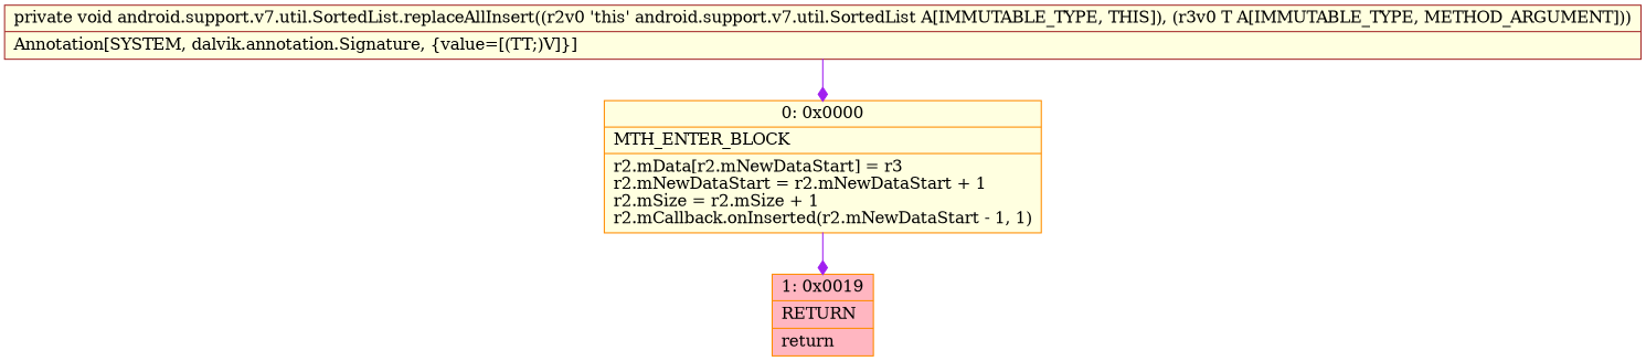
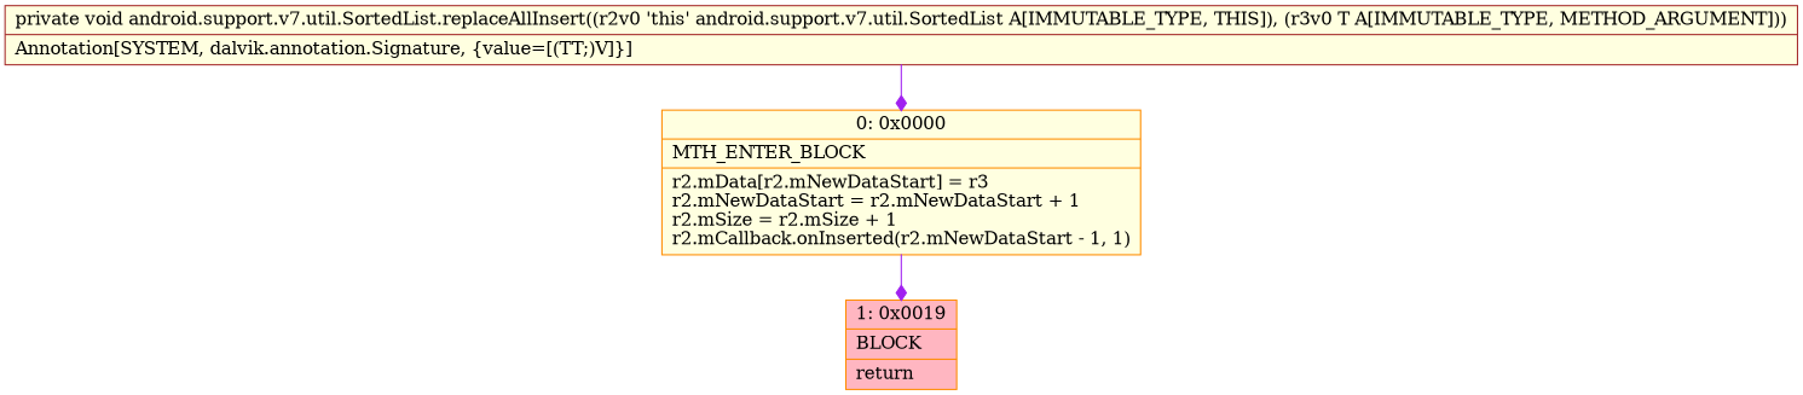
  digraph {
    node [shape=record style=filled fillcolor=lightyellow color=darkorange]
    edge [color=purple arrowhead=diamond]
    n1 [label="{0\:\ 0x0000|MTH_ENTER_BLOCK\l|r2.mData[r2.mNewDataStart] = r3\lr2.mNewDataStart = r2.mNewDataStart + 1\lr2.mSize = r2.mSize + 1\lr2.mCallback.onInserted(r2.mNewDataStart \- 1, 1)\l}"]
-   n2 [label="{1\:\ 0x0019|RETURN\l|return\l}" fillcolor=lightpink]
+   n2 [label="{1\:\ 0x0019|BLOCK\l|return\l}" fillcolor=lightpink]
    n3 [label="{private void android.support.v7.util.SortedList.replaceAllInsert((r2v0 'this' android.support.v7.util.SortedList A[IMMUTABLE_TYPE, THIS]), (r3v0 T A[IMMUTABLE_TYPE, METHOD_ARGUMENT]))  | Annotation[SYSTEM, dalvik.annotation.Signature, \{value=[(TT;)V]\}]\l}" color=brown]
    n1 -> n2
    n3 -> n1
  }
